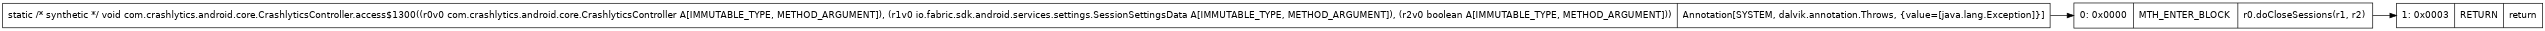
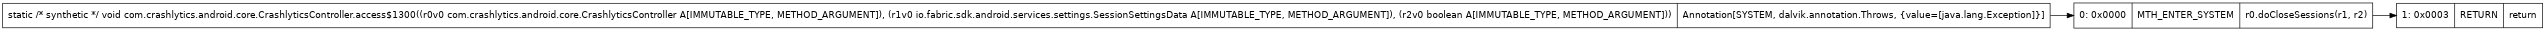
  digraph {
    rankdir=LR
    fontname="DejaVu Sans"
    node [shape=record fontname="DejaVu Sans"]
    edge [fontname="DejaVu Sans"]
-   n1 [label="{0\:\ 0x0000|MTH_ENTER_BLOCK\l|r0.doCloseSessions(r1, r2)\l}"]
+   n1 [label="{0\:\ 0x0000|MTH_ENTER_SYSTEM\l|r0.doCloseSessions(r1, r2)\l}"]
    n2 [label="{1\:\ 0x0003|RETURN\l|return\l}"]
    n3 [label="{static \/* synthetic *\/ void com.crashlytics.android.core.CrashlyticsController.access$1300((r0v0 com.crashlytics.android.core.CrashlyticsController A[IMMUTABLE_TYPE, METHOD_ARGUMENT]), (r1v0 io.fabric.sdk.android.services.settings.SessionSettingsData A[IMMUTABLE_TYPE, METHOD_ARGUMENT]), (r2v0 boolean A[IMMUTABLE_TYPE, METHOD_ARGUMENT]))  | Annotation[SYSTEM, dalvik.annotation.Throws, \{value=[java.lang.Exception]\}]\l}"]
    n1 -> n2
    n3 -> n1
  }
